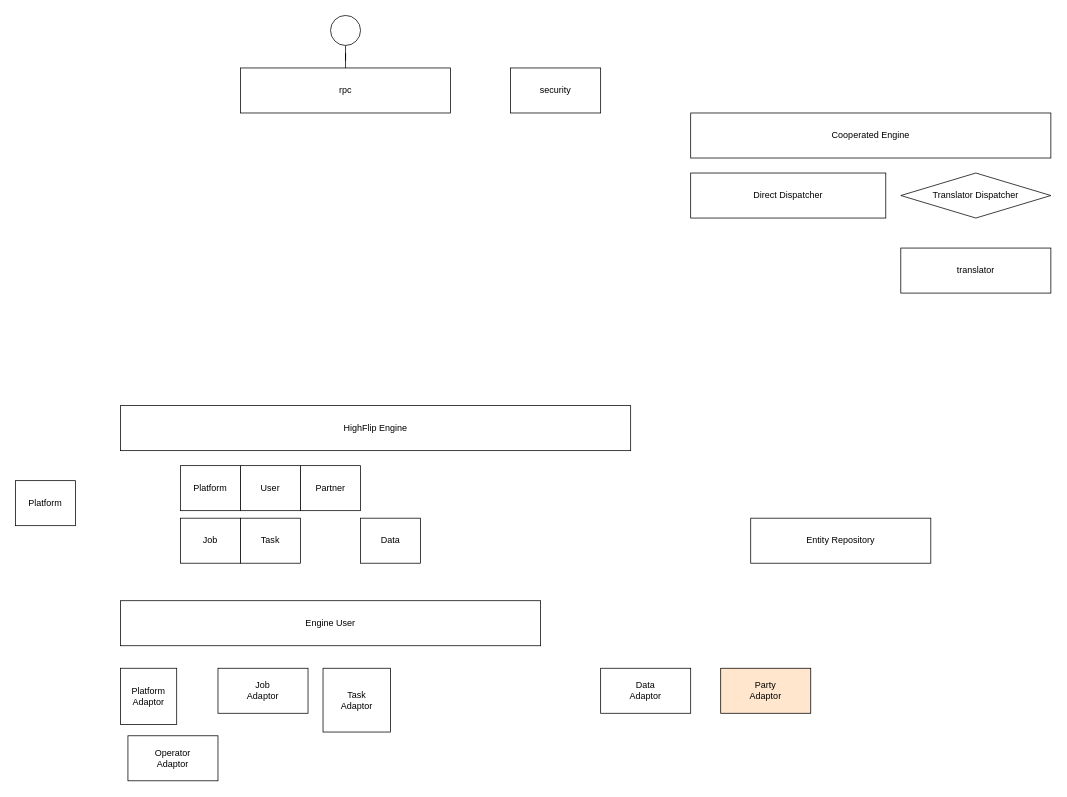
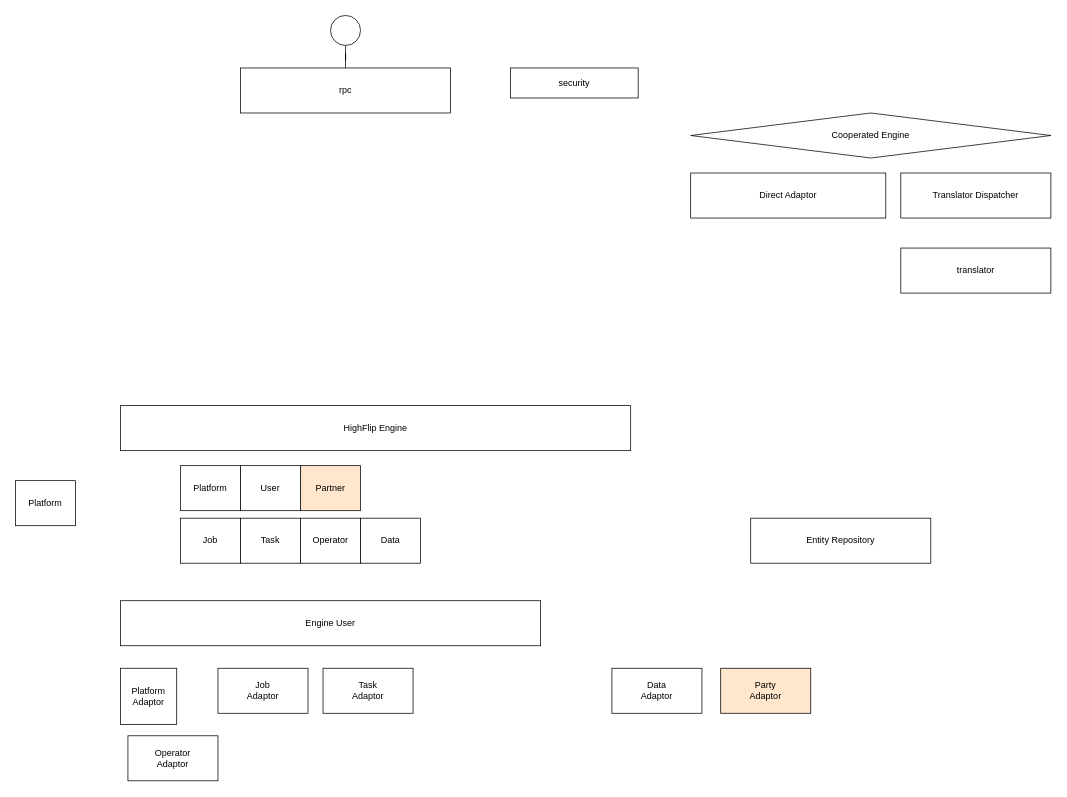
  <mxCell id="0" />
  <mxCell id="1" parent="0" />
  <mxCell id="2" value="rpc" style="rounded=0;whiteSpace=wrap;html=1;" parent="1" vertex="1"><mxGeometry x="320" y="90" width="280" height="60" as="geometry" /></mxCell>
  <mxCell id="3" value="" style="edgeStyle=orthogonalEdgeStyle;rounded=0;orthogonalLoop=1;jettySize=auto;html=1;endArrow=none;endFill=0;" parent="1" source="4" target="2" edge="1"><mxGeometry relative="1" as="geometry" /></mxCell>
  <mxCell id="4" value="" style="ellipse;whiteSpace=wrap;html=1;aspect=fixed;" parent="1" vertex="1"><mxGeometry x="440" y="20" width="40" height="40" as="geometry" /></mxCell>
- <mxCell id="5" value="security" style="rounded=0;whiteSpace=wrap;html=1;" parent="1" vertex="1"><mxGeometry x="680" y="90" width="120" height="60" as="geometry" /></mxCell>
- <mxCell id="6" value="Task&lt;br&gt;Adaptor" style="rounded=0;whiteSpace=wrap;html=1;" parent="1" vertex="1"><mxGeometry x="430" y="890" width="90" height="85" as="geometry" /></mxCell>
+ <mxCell id="5" value="security" style="rounded=0;whiteSpace=wrap;html=1;" parent="1" vertex="1"><mxGeometry x="680" y="90" width="170" height="40" as="geometry" /></mxCell>
+ <mxCell id="6" value="Task&lt;br&gt;Adaptor" style="rounded=0;whiteSpace=wrap;html=1;" parent="1" vertex="1"><mxGeometry x="430" y="890" width="120" height="60" as="geometry" /></mxCell>
  <mxCell id="7" value="Job&lt;br&gt;Adaptor" style="rounded=0;whiteSpace=wrap;html=1;" parent="1" vertex="1"><mxGeometry x="290" y="890" width="120" height="60" as="geometry" /></mxCell>
- <mxCell id="8" value="Data&lt;br&gt;Adaptor" style="rounded=0;whiteSpace=wrap;html=1;" parent="1" vertex="1"><mxGeometry x="800" y="890" width="120" height="60" as="geometry" /></mxCell>
+ <mxCell id="8" value="Data&lt;br&gt;Adaptor" style="rounded=0;whiteSpace=wrap;html=1;" parent="1" vertex="1"><mxGeometry x="815" y="890" width="120" height="60" as="geometry" /></mxCell>
  <mxCell id="9" value="translator" style="rounded=0;whiteSpace=wrap;html=1;" parent="1" vertex="1"><mxGeometry x="1200" y="330" width="200" height="60" as="geometry" /></mxCell>
  <mxCell id="10" value="Party&lt;br&gt;Adaptor" style="rounded=0;whiteSpace=wrap;html=1;fillColor=#ffe6cc;" parent="1" vertex="1"><mxGeometry x="960" y="890" width="120" height="60" as="geometry" /></mxCell>
  <mxCell id="11" value="Operator&lt;br&gt;Adaptor" style="rounded=0;whiteSpace=wrap;html=1;" parent="1" vertex="1"><mxGeometry x="170" y="980" width="120" height="60" as="geometry" /></mxCell>
  <mxCell id="12" value="Engine User" style="rounded=0;whiteSpace=wrap;html=1;" parent="1" vertex="1"><mxGeometry x="160" y="800" width="560" height="60" as="geometry" /></mxCell>
  <mxCell id="13" value="Platform&lt;br&gt;Adaptor" style="rounded=0;whiteSpace=wrap;html=1;" parent="1" vertex="1"><mxGeometry x="160" y="890" width="75" height="75" as="geometry" /></mxCell>
- <mxCell id="14" value="Translator Dispatcher" style="rhombus;whiteSpace=wrap;html=1;" parent="1" vertex="1"><mxGeometry x="1200" y="230" width="200" height="60" as="geometry" /></mxCell>
- <mxCell id="15" value="Direct Dispatcher" style="rounded=0;whiteSpace=wrap;html=1;" parent="1" vertex="1"><mxGeometry x="920" y="230" width="260" height="60" as="geometry" /></mxCell>
- <mxCell id="16" value="Cooperated Engine" style="rounded=0;whiteSpace=wrap;html=1;" parent="1" vertex="1"><mxGeometry x="920" y="150" width="480" height="60" as="geometry" /></mxCell>
+ <mxCell id="14" value="Translator Dispatcher" style="rounded=0;whiteSpace=wrap;html=1;" parent="1" vertex="1"><mxGeometry x="1200" y="230" width="200" height="60" as="geometry" /></mxCell>
+ <mxCell id="15" value="Direct Adaptor" style="rounded=0;whiteSpace=wrap;html=1;" parent="1" vertex="1"><mxGeometry x="920" y="230" width="260" height="60" as="geometry" /></mxCell>
+ <mxCell id="16" value="Cooperated Engine" style="rhombus;whiteSpace=wrap;html=1;" parent="1" vertex="1"><mxGeometry x="920" y="150" width="480" height="60" as="geometry" /></mxCell>
  <mxCell id="17" value="HighFlip Engine" style="rounded=0;whiteSpace=wrap;html=1;" parent="1" vertex="1"><mxGeometry x="160" y="540" width="680" height="60" as="geometry" /></mxCell>
  <mxCell id="18" value="Entity Repository" style="rounded=0;whiteSpace=wrap;html=1;" parent="1" vertex="1"><mxGeometry x="1000" y="690" width="240" height="60" as="geometry" /></mxCell>
  <mxCell id="19" value="Job" style="rounded=0;whiteSpace=wrap;html=1;" parent="1" vertex="1"><mxGeometry x="240" y="690" width="80" height="60" as="geometry" /></mxCell>
+ <mxCell id="20" value="Operator" style="rounded=0;whiteSpace=wrap;html=1;" parent="1" vertex="1"><mxGeometry x="400" y="690" width="80" height="60" as="geometry" /></mxCell>
  <mxCell id="21" value="Task" style="rounded=0;whiteSpace=wrap;html=1;" parent="1" vertex="1"><mxGeometry x="320" y="690" width="80" height="60" as="geometry" /></mxCell>
  <mxCell id="22" value="Data" style="rounded=0;whiteSpace=wrap;html=1;" parent="1" vertex="1"><mxGeometry x="480" y="690" width="80" height="60" as="geometry" /></mxCell>
- <mxCell id="23" value="Partner" style="rounded=0;whiteSpace=wrap;html=1;" parent="1" vertex="1"><mxGeometry x="400" y="620" width="80" height="60" as="geometry" /></mxCell>
+ <mxCell id="23" value="Partner" style="rounded=0;whiteSpace=wrap;html=1;fillColor=#ffe6cc;" parent="1" vertex="1"><mxGeometry x="400" y="620" width="80" height="60" as="geometry" /></mxCell>
  <mxCell id="24" value="User" style="rounded=0;whiteSpace=wrap;html=1;" vertex="1" parent="1"><mxGeometry x="320" y="620" width="80" height="60" as="geometry" /></mxCell>
  <mxCell id="25" value="Platform" style="rounded=0;whiteSpace=wrap;html=1;" vertex="1" parent="1"><mxGeometry x="240" y="620" width="80" height="60" as="geometry" /></mxCell>
  <mxCell id="26" value="Platform" style="rounded=0;whiteSpace=wrap;html=1;" vertex="1" parent="1"><mxGeometry x="20" y="640" width="80" height="60" as="geometry" /></mxCell>
